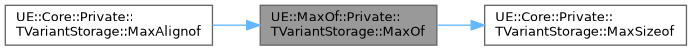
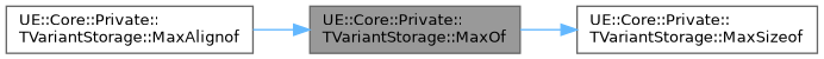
  digraph {
    rankdir=RL
    node [color=grey40 fillcolor=white fontname=Helvetica fontsize=10 shape=box style=filled]
    edge [color=steelblue1 dir=back fontname=Helvetica fontsize=10 labelfontname=Helvetica labelfontsize=10 style=solid]
-   n1 [color=gray40 fillcolor=grey60 fontcolor=black height=0.2 label="UE::MaxOf::Private::\lTVariantStorage::MaxOf" width=0.4]
+   n1 [color=gray40 fillcolor=grey60 fontcolor=black height=0.2 label="UE::Core::Private::\lTVariantStorage::MaxOf" width=0.4]
    n2 [height=0.2 label="UE::Core::Private::\lTVariantStorage::MaxAlignof" width=0.4]
    n3 [height=0.2 label="UE::Core::Private::\lTVariantStorage::MaxSizeof" width=0.4]
    n1 -> n2
    n3 -> n1
  }
